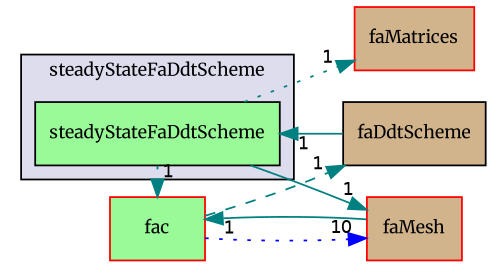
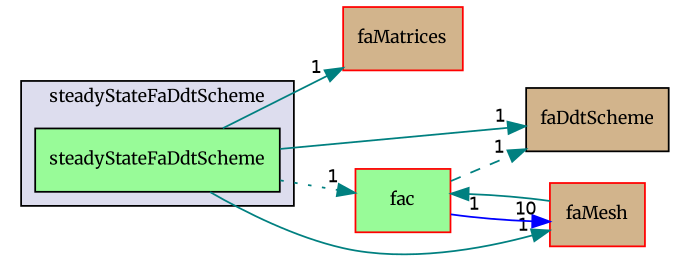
  digraph {
    compound=true
    fontname=Merriweather
    rankdir=LR
    node [fillcolor=tan fontname=Merriweather fontsize=10 shape=box style=filled color=red]
    edge [color=teal fontname=Merriweather headlabel=1 labeldistance=1.5 labelfontname=Helvetica labelfontsize=10 style=dotted]
    n1 [fillcolor=palegreen label=steadyStateFaDdtScheme pencolor=black color=""]
    n2 [label=faMatrices]
    n3 [fillcolor=palegreen label=fac]
    n4 [label=faDdtScheme color=""]
    n5 [label=faMesh]
    subgraph cluster_1 {
      bgcolor="#ddddee"
      fontsize=10
      label=steadyStateFaDdtScheme
      pencolor=black
      n1
    }
-   n1 -> n2
+   n1 -> n2 [style=solid]
    n1 -> n3
-   n4 -> n1 [style=solid]
+   n1 -> n4 [style=solid]
    n1 -> n5 [style=solid]
    n3 -> n4 [style=dashed]
-   n3 -> n5 [color=blue headlabel=10]
+   n3 -> n5 [color=blue headlabel=10 style=solid]
    n5 -> n3 [style=solid]
  }
